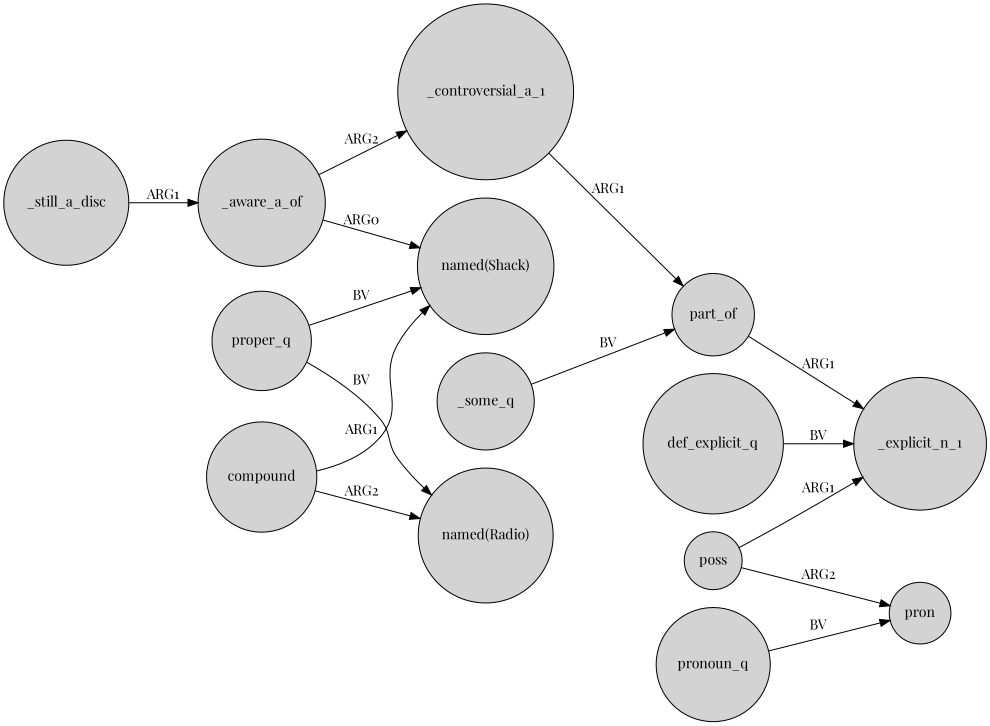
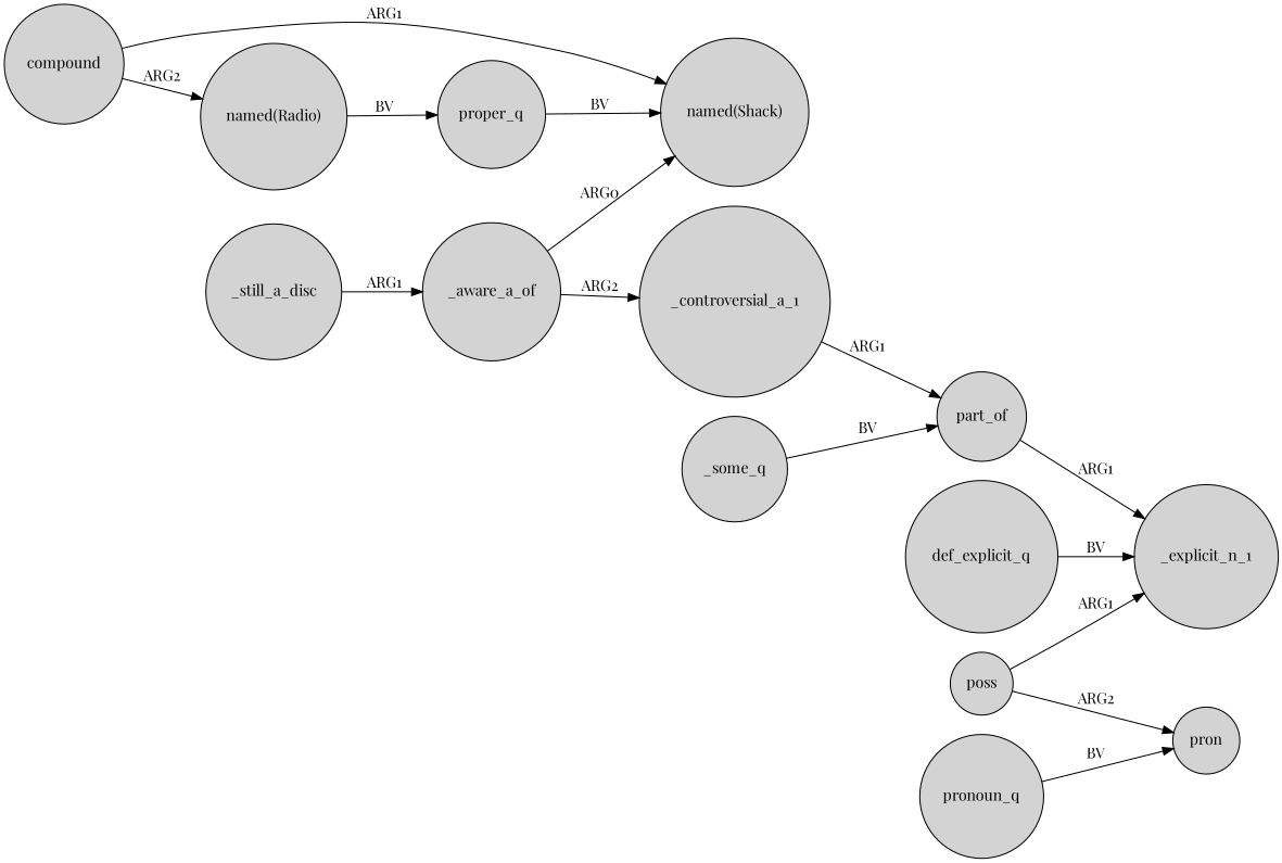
  digraph {
    fontname="Playfair Display"
    rankdir=LR
    node [fontname="Playfair Display" shape=circle style=filled]
    edge [fontname="Playfair Display"]
    proper_q
    "named(Shack)"
    "named(Radio)"
    n4 [label=_explicit_n_1]
    def_explicit_q
    _controversial_a_1
    part_of
    _aware_a_of
    compound
    poss
    pron
    _still_a_disc
    _some_q
    pronoun_q
    proper_q -> "named(Shack)" [label=BV]
-   proper_q -> "named(Radio)" [label=BV]
+   "named(Radio)" -> proper_q [label=BV]
    def_explicit_q -> n4 [label=BV]
    _controversial_a_1 -> part_of [label=ARG1]
    part_of -> n4 [label=ARG1]
    _aware_a_of -> "named(Shack)" [label=ARG0]
    _aware_a_of -> _controversial_a_1 [label=ARG2]
    compound -> "named(Shack)" [label=ARG1]
    compound -> "named(Radio)" [label=ARG2]
    poss -> n4 [label=ARG1]
    poss -> pron [label=ARG2]
    _still_a_disc -> _aware_a_of [label=ARG1]
    _some_q -> part_of [label=BV]
    pronoun_q -> pron [label=BV]
  }
